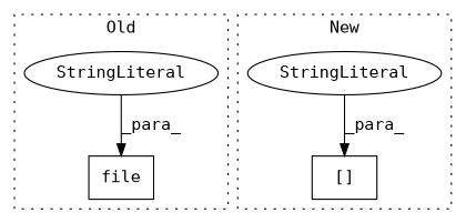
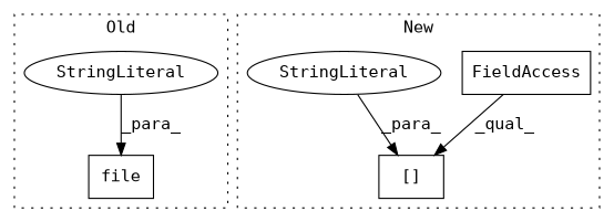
  digraph {
    fontname="DejaVu Sans Mono"
    node [a=45 shape=box fontname="DejaVu Sans Mono"]
    edge [fontname="DejaVu Sans Mono"]
    n1 [a=32 l="5,1" label=file s="4411,4458"]
    n2 [l=42 label=StringLiteral s=4416 shape=ellipse]
    n3 [a=2 l="11,1" label="[]" s="4288,4312"]
+   n4 [a=22 l=10 label=FieldAccess s=4288]
    n5 [l=13 label=StringLiteral s=4299 shape=ellipse]
    subgraph cluster_1 {
      label=Old
      style=dotted
      n1
      n2
    }
    subgraph cluster_2 {
      label=New
      style=dotted
      n3
+     n4
      n5
    }
    n2 -> n1 [label=_para_]
+   n4 -> n3 [label=_qual_]
    n5 -> n3 [label=_para_]
  }
